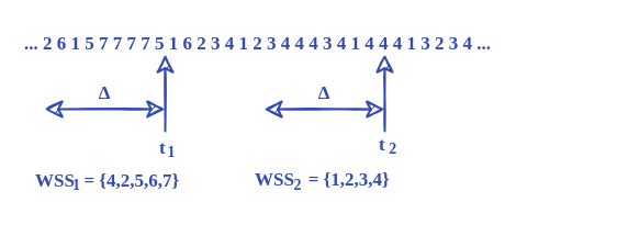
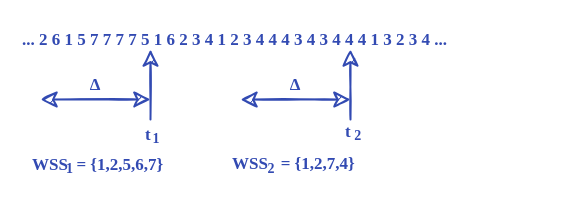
  <mxCell id="0" />
  <mxCell id="1" parent="0" />
- <mxCell id="2" value="... 2 6 1 5 7 7 7 7 5 1 6 2 3 4 1 2 3 4 4 4 3 4 1 4 4 4 1 3 2 3 4 ..." style="text;align=left;verticalAlign=middle;rounded=0;shadow=0;sketch=1;fontFamily=Ink Free;fontSize=17;fontStyle=1;flipV=0;flipH=1;spacingBottom=5;fontSource=https%3A%2F%2Full-esit-sistemas-operativos.github.io%2Fssoo-apuntes%2Ffonts%2FInkFree.woff;fontColor=#324AB2;" vertex="1" parent="1"><mxGeometry x="20" y="20" width="520" height="40" as="geometry" /></mxCell>
+ <mxCell id="2" value="... 2 6 1 5 7 7 7 7 5 1 6 2 3 4 1 2 3 4 4 4 3 4 3 4 4 4 1 3 2 3 4 ..." style="text;align=left;verticalAlign=middle;rounded=0;shadow=0;sketch=1;fontFamily=Ink Free;fontSize=17;fontStyle=1;flipV=0;flipH=1;spacingBottom=5;fontSource=https%3A%2F%2Full-esit-sistemas-operativos.github.io%2Fssoo-apuntes%2Ffonts%2FInkFree.woff;fontColor=#324AB2;" vertex="1" parent="1"><mxGeometry x="20" y="20" width="520" height="40" as="geometry" /></mxCell>
  <mxCell id="3" value="" style="endArrow=none;strokeWidth=2;fontFamily=Ink Free;fontSize=17;sketch=1;endSize=12;rounded=0;endFill=0;startSize=12;startArrow=classic;startFill=1;strokeColor=#324AB2;fontColor=#324AB2;fontStyle=1;spacingBottom=5;fontSource=https%3A%2F%2Full-esit-sistemas-operativos.github.io%2Fssoo-apuntes%2Ffonts%2FInkFree.woff;" edge="1" parent="1"><mxGeometry width="50" height="50" relative="1" as="geometry"><mxPoint x="150" y="49" as="sourcePoint" /><mxPoint x="150" y="119" as="targetPoint" /></mxGeometry></mxCell>
  <mxCell id="4" value="" style="endArrow=none;strokeWidth=2;fontFamily=Ink Free;fontSize=17;sketch=1;endSize=12;rounded=0;endFill=0;startSize=12;startArrow=classic;startFill=1;strokeColor=#324AB2;fontColor=#324AB2;fontStyle=1;spacingBottom=5;fontSource=https%3A%2F%2Full-esit-sistemas-operativos.github.io%2Fssoo-apuntes%2Ffonts%2FInkFree.woff;" edge="1" parent="1"><mxGeometry width="50" height="50" relative="1" as="geometry"><mxPoint x="350" y="49" as="sourcePoint" /><mxPoint x="350" y="119" as="targetPoint" /></mxGeometry></mxCell>
  <mxCell id="5" value="" style="endArrow=classic;strokeWidth=2;fontFamily=Ink Free;fontSize=17;sketch=1;endSize=12;rounded=0;endFill=1;startSize=12;startArrow=classic;startFill=1;strokeColor=#324AB2;fontColor=#324AB2;fontStyle=1;spacingBottom=5;fontSource=https%3A%2F%2Full-esit-sistemas-operativos.github.io%2Fssoo-apuntes%2Ffonts%2FInkFree.woff;" edge="1" parent="1"><mxGeometry width="50" height="50" relative="1" as="geometry"><mxPoint x="150" y="99" as="sourcePoint" /><mxPoint x="40" y="99" as="targetPoint" /></mxGeometry></mxCell>
  <mxCell id="6" value="" style="endArrow=classic;strokeWidth=2;fontFamily=Ink Free;fontSize=17;sketch=1;endSize=12;rounded=0;endFill=1;startSize=12;startArrow=classic;startFill=1;strokeColor=#324AB2;fontColor=#324AB2;fontStyle=1;spacingBottom=5;fontSource=https%3A%2F%2Full-esit-sistemas-operativos.github.io%2Fssoo-apuntes%2Ffonts%2FInkFree.woff;" edge="1" parent="1"><mxGeometry width="50" height="50" relative="1" as="geometry"><mxPoint x="350" y="99" as="sourcePoint" /><mxPoint x="240" y="99" as="targetPoint" /></mxGeometry></mxCell>
  <mxCell id="7" value="Δ" style="text;align=center;verticalAlign=middle;rounded=0;shadow=0;sketch=1;fontFamily=Ink Free;fontSize=17;fontStyle=1;flipV=0;flipH=1;spacingBottom=5;fontSource=https%3A%2F%2Full-esit-sistemas-operativos.github.io%2Fssoo-apuntes%2Ffonts%2FInkFree.woff;fontColor=#324AB2;" vertex="1" parent="1"><mxGeometry x="40" y="69" width="110" height="31" as="geometry" /></mxCell>
  <mxCell id="8" value="Δ" style="text;align=center;verticalAlign=middle;rounded=0;shadow=0;sketch=1;fontFamily=Ink Free;fontSize=17;fontStyle=1;flipV=0;flipH=1;spacingBottom=5;fontSource=https%3A%2F%2Full-esit-sistemas-operativos.github.io%2Fssoo-apuntes%2Ffonts%2FInkFree.woff;fontColor=#324AB2;" vertex="1" parent="1"><mxGeometry x="240" y="69" width="110" height="31" as="geometry" /></mxCell>
  <mxCell id="9" value="" style="group" vertex="1" connectable="0" parent="1"><mxGeometry x="130" y="119" width="46" height="34" as="geometry" /></mxCell>
  <mxCell id="10" value="t " style="text;align=center;verticalAlign=middle;rounded=0;shadow=0;sketch=1;fontFamily=Ink Free;fontSize=17;fontStyle=1;flipV=0;flipH=1;spacingBottom=5;fontSource=https%3A%2F%2Full-esit-sistemas-operativos.github.io%2Fssoo-apuntes%2Ffonts%2FInkFree.woff;fontColor=#324AB2;" vertex="1" parent="9"><mxGeometry width="40" height="31" as="geometry" /></mxCell>
  <mxCell id="11" value="1" style="text;align=center;verticalAlign=bottom;rounded=0;shadow=0;sketch=1;fontFamily=Ink Free;fontSize=14;fontStyle=1;flipV=0;flipH=1;spacingBottom=5;fontSource=https%3A%2F%2Full-esit-sistemas-operativos.github.io%2Fssoo-apuntes%2Ffonts%2FInkFree.woff;fontColor=#324AB2;" vertex="1" parent="9"><mxGeometry x="6" y="3" width="40" height="31" as="geometry" /></mxCell>
  <mxCell id="12" value="" style="group" vertex="1" connectable="0" parent="1"><mxGeometry x="330" y="116" width="46" height="34" as="geometry" /></mxCell>
  <mxCell id="13" value="t " style="text;align=center;verticalAlign=middle;rounded=0;shadow=0;sketch=1;fontFamily=Ink Free;fontSize=17;fontStyle=1;flipV=0;flipH=1;spacingBottom=5;fontSource=https%3A%2F%2Full-esit-sistemas-operativos.github.io%2Fssoo-apuntes%2Ffonts%2FInkFree.woff;fontColor=#324AB2;" vertex="1" parent="12"><mxGeometry width="40" height="31" as="geometry" /></mxCell>
  <mxCell id="14" value=" 2" style="text;align=center;verticalAlign=bottom;rounded=0;shadow=0;sketch=1;fontFamily=Ink Free;fontSize=14;fontStyle=1;flipV=0;flipH=1;spacingBottom=5;fontSource=https%3A%2F%2Full-esit-sistemas-operativos.github.io%2Fssoo-apuntes%2Ffonts%2FInkFree.woff;fontColor=#324AB2;" vertex="1" parent="12"><mxGeometry x="6" y="3" width="40" height="31" as="geometry" /></mxCell>
  <mxCell id="15" value="" style="group" vertex="1" connectable="0" parent="1"><mxGeometry x="20" y="150" width="150" height="33" as="geometry" /></mxCell>
- <mxCell id="16" value="WSS  = {4,2,5,6,7}" style="text;align=left;verticalAlign=middle;rounded=0;shadow=0;sketch=1;fontFamily=Ink Free;fontSize=17;fontStyle=1;flipV=0;flipH=1;spacingBottom=5;fontSource=https%3A%2F%2Full-esit-sistemas-operativos.github.io%2Fssoo-apuntes%2Ffonts%2FInkFree.woff;fontColor=#324AB2;" vertex="1" parent="15"><mxGeometry x="10" width="150" height="30" as="geometry" /></mxCell>
+ <mxCell id="16" value="WSS  = {1,2,5,6,7}" style="text;align=left;verticalAlign=middle;rounded=0;shadow=0;sketch=1;fontFamily=Ink Free;fontSize=17;fontStyle=1;flipV=0;flipH=1;spacingBottom=5;fontSource=https%3A%2F%2Full-esit-sistemas-operativos.github.io%2Fssoo-apuntes%2Ffonts%2FInkFree.woff;fontColor=#324AB2;" vertex="1" parent="15"><mxGeometry x="10" width="150" height="30" as="geometry" /></mxCell>
  <mxCell id="17" value="1" style="text;align=left;verticalAlign=bottom;rounded=0;shadow=0;sketch=1;fontFamily=Ink Free;fontSize=14;fontStyle=1;flipV=0;flipH=1;spacingBottom=5;fontSource=https%3A%2F%2Full-esit-sistemas-operativos.github.io%2Fssoo-apuntes%2Ffonts%2FInkFree.woff;fontColor=#324AB2;" vertex="1" parent="15"><mxGeometry x="44" y="2" width="40" height="31" as="geometry" /></mxCell>
  <mxCell id="18" value="" style="group;align=left;" vertex="1" connectable="0" parent="1"><mxGeometry x="230" y="149" width="150" height="34" as="geometry" /></mxCell>
- <mxCell id="19" value="WSS   = {1,2,3,4}" style="text;align=left;verticalAlign=middle;rounded=0;shadow=0;sketch=1;fontFamily=Ink Free;fontSize=17;fontStyle=1;flipV=0;flipH=1;spacingBottom=5;fontSource=https%3A%2F%2Full-esit-sistemas-operativos.github.io%2Fssoo-apuntes%2Ffonts%2FInkFree.woff;fontColor=#324AB2;" vertex="1" parent="18"><mxGeometry width="140" height="30" as="geometry" /></mxCell>
+ <mxCell id="19" value="WSS   = {1,2,7,4}" style="text;align=left;verticalAlign=middle;rounded=0;shadow=0;sketch=1;fontFamily=Ink Free;fontSize=17;fontStyle=1;flipV=0;flipH=1;spacingBottom=5;fontSource=https%3A%2F%2Full-esit-sistemas-operativos.github.io%2Fssoo-apuntes%2Ffonts%2FInkFree.woff;fontColor=#324AB2;" vertex="1" parent="18"><mxGeometry width="140" height="30" as="geometry" /></mxCell>
  <mxCell id="20" value="2" style="text;align=center;verticalAlign=bottom;rounded=0;shadow=0;sketch=1;fontFamily=Ink Free;fontSize=14;fontStyle=1;flipV=0;flipH=1;spacingBottom=5;fontSource=https%3A%2F%2Full-esit-sistemas-operativos.github.io%2Fssoo-apuntes%2Ffonts%2FInkFree.woff;fontColor=#324AB2;" vertex="1" parent="18"><mxGeometry x="21" y="3" width="40" height="31" as="geometry" /></mxCell>
